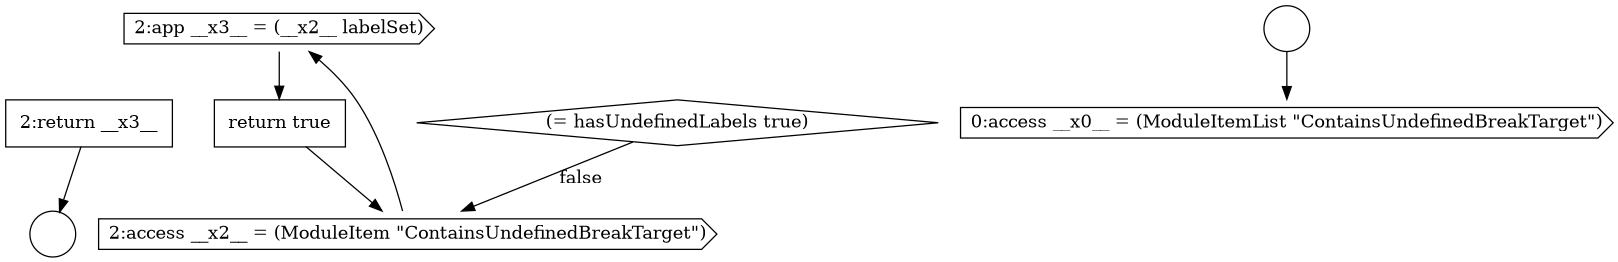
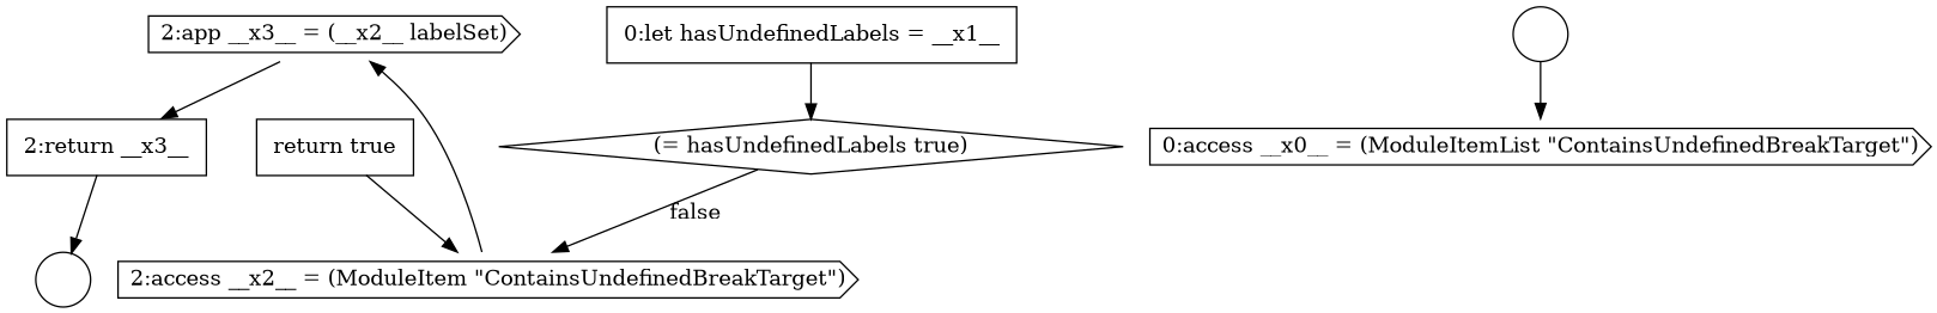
  digraph {
    node [color=black fillcolor=white shape=cds style=filled]
    edge [color=black]
    n1 [label=<<font color="black">2:app __x3__ = (__x2__ labelSet)</font>>]
    n2 [label=<<font color="black">     <table border="0" cellborder="1" cellspacing="0" cellpadding="10">       <tr><td align="left">2:return __x3__</td></tr>     </table>   </font>> margin=0 shape=none]
    n3 [label=" " shape=circle]
+   n4 [label=<<font color="black">     <table border="0" cellborder="1" cellspacing="0" cellpadding="10">       <tr><td align="left">0:let hasUndefinedLabels = __x1__</td></tr>     </table>   </font>> margin=0 shape=none]
    n5 [label=<<font color="black">(= hasUndefinedLabels true)</font>> shape=diamond]
    n6 [label=<<font color="black">2:access __x2__ = (ModuleItem &quot;ContainsUndefinedBreakTarget&quot;)</font>>]
    n7 [label=<<font color="black">     <table border="0" cellborder="1" cellspacing="0" cellpadding="10">       <tr><td align="left">return true</td></tr>     </table>   </font>> margin=0 shape=none]
    n8 [label=<<font color="black">0:access __x0__ = (ModuleItemList &quot;ContainsUndefinedBreakTarget&quot;)</font>>]
    n9 [label=" " shape=circle]
-   n1 -> n7
+   n1 -> n2
    n2 -> n3
+   n4 -> n5
    n5 -> n6 [label=<<font color="black">false</font>>]
    n6 -> n1
    n7 -> n6
    n9 -> n8
  }
